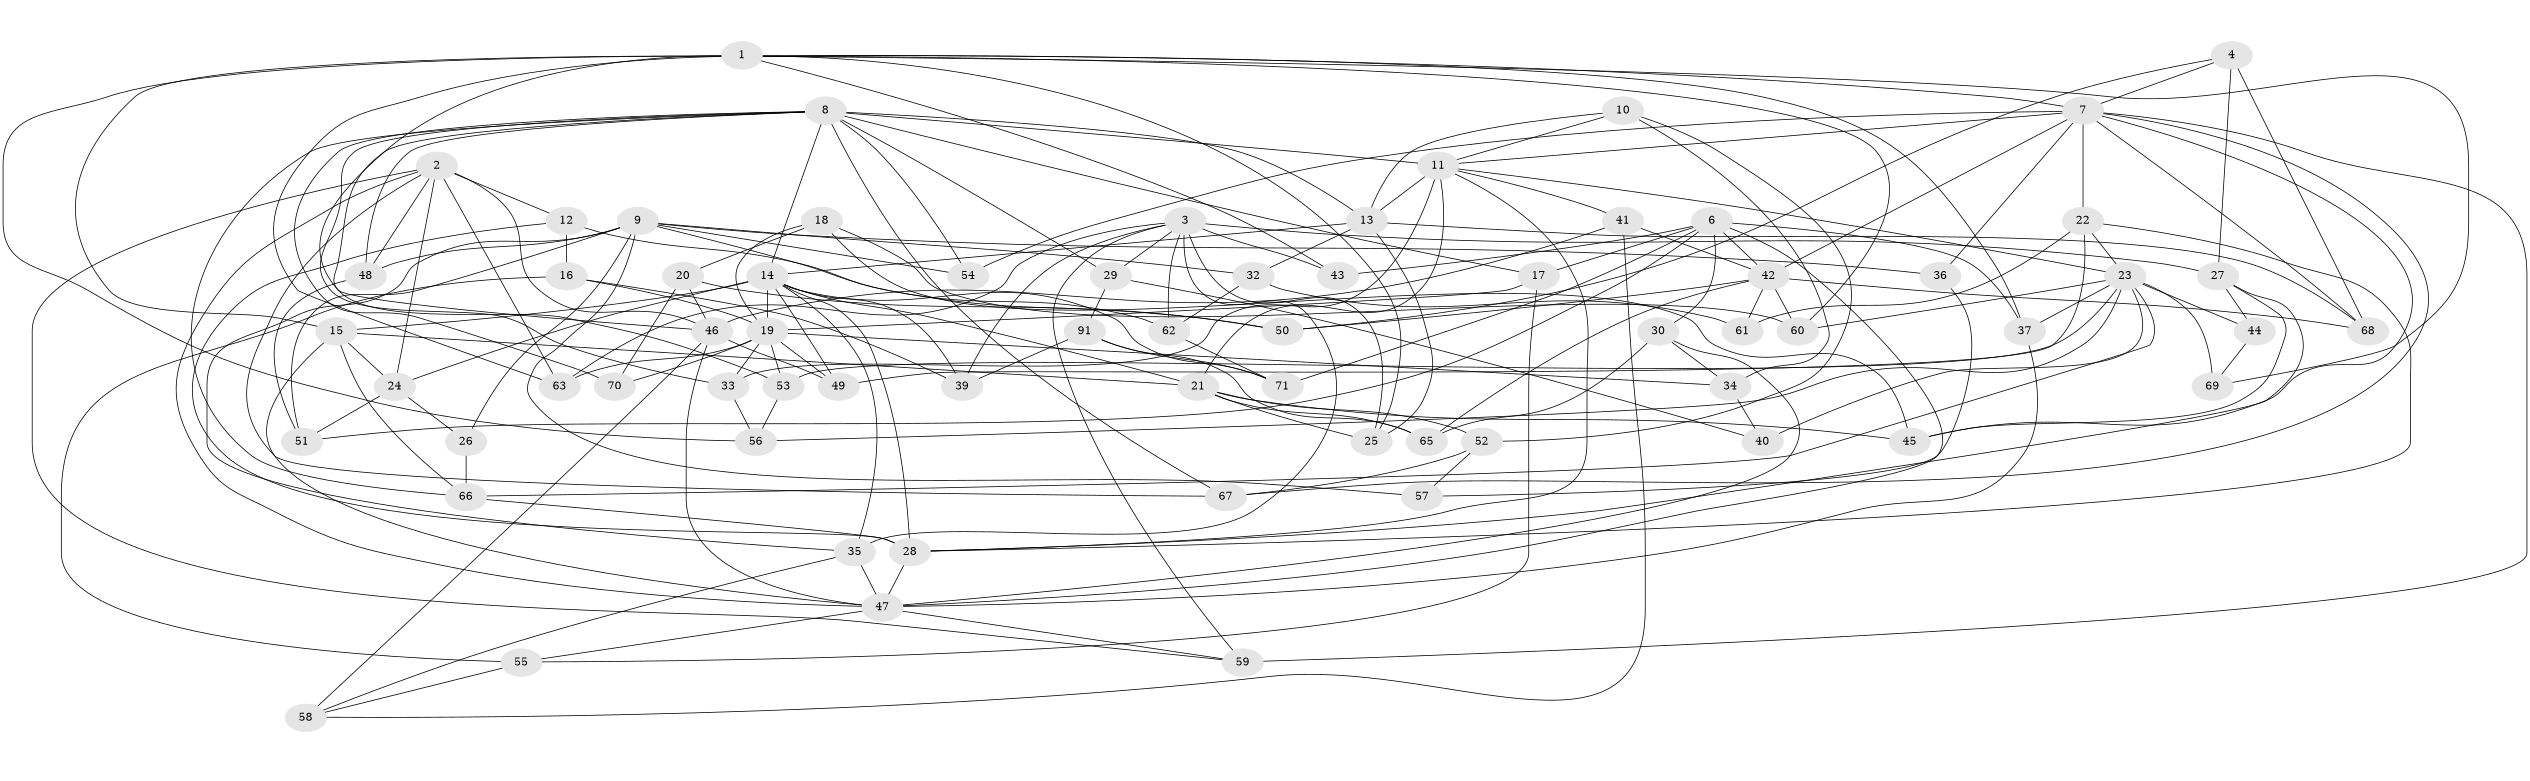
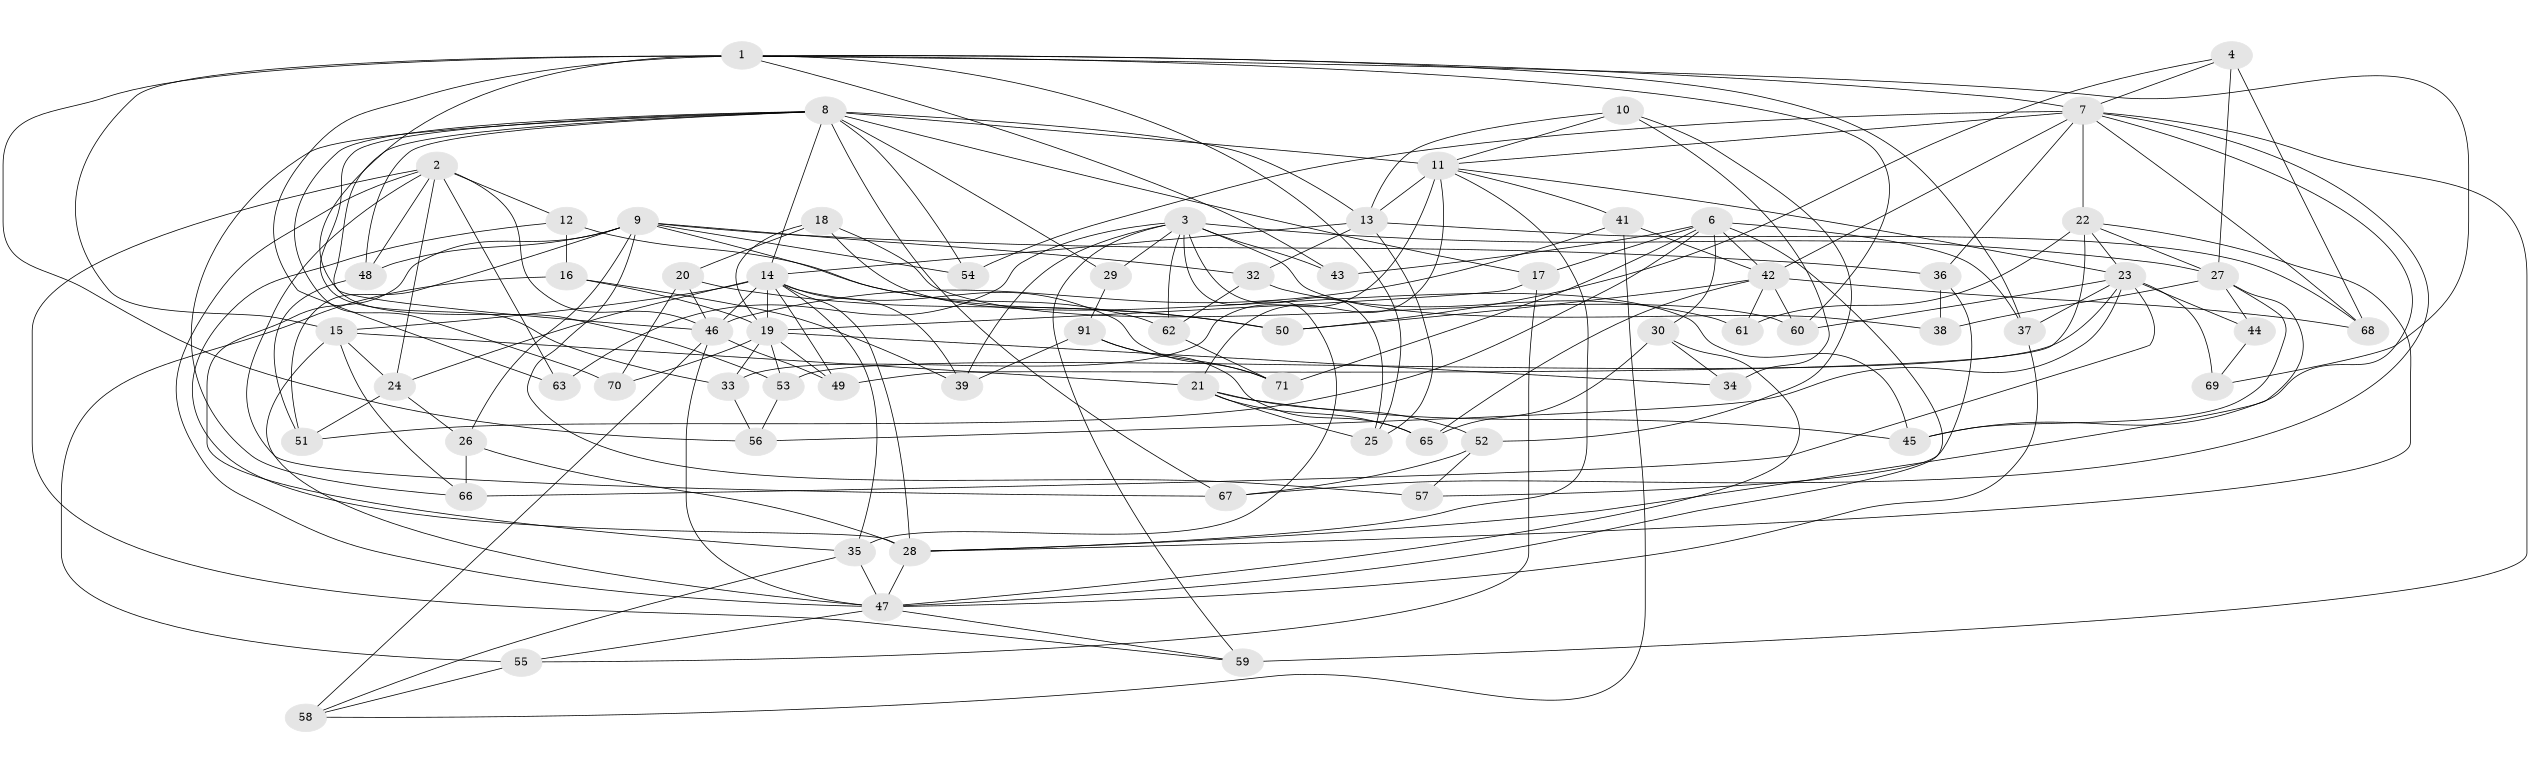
  graph {
    node [color=gray90 style=filled]
    edge [weight=1.0]
    1
    7
    15
    25
    37
    43
    46
    56
    60
    63
    69
    59
    67
    68
    42
    11
    22
    36
    45
    54
    24
    47
    66
    21
    49
    58
    2
    12
    48
    50
    28
    16
    51
    26
    55
    3
    27
    29
    35
+   38
    39
    62
    44
-   40
    n45 [label=91]
    71
    4
    9
    32
    57
    6
    17
    30
    19
    34
    65
    61
    13
    33
    41
    23
    8
    14
    53
    70
    10
    52
    18
    20
    1 -- 7
    1 -- 15 [weight=3.0]
    1 -- 25
    1 -- 37
    1 -- 43
    1 -- 46
    1 -- 56
    1 -- 60
    1 -- 63
    1 -- 69
    7 -- 59
    7 -- 67
    7 -- 68
    7 -- 42
    7 -- 11
    7 -- 22 [weight=2.0]
    7 -- 36
    7 -- 45
    7 -- 54
    15 -- 24
    15 -- 47
    15 -- 66
    15 -- 21
    37 -- 47
    46 -- 47
    46 -- 49
    46 -- 58
    42 -- 60
    42 -- 68
    42 -- 50
    42 -- 65
    42 -- 61
    11 -- 21 [weight=3.0]
    11 -- 28
    11 -- 13 [weight=2.0]
    11 -- 33
    11 -- 41
    11 -- 23
    22 -- 49
    22 -- 28
+   22 -- 27
    22 -- 61 [weight=2.0]
    22 -- 23
+   36 -- 38
    36 -- 57
    24 -- 51
    24 -- 26
    47 -- 59
    47 -- 55
    21 -- 25
    21 -- 45
    21 -- 65
    21 -- 52
    2 -- 46
    2 -- 63
    2 -- 59
    2 -- 67
    2 -- 24 [weight=2.0]
    2 -- 47
    2 -- 12
    2 -- 48
    12 -- 50
    12 -- 28
    12 -- 16
    48 -- 51
    28 -- 47 [weight=2.0]
    16 -- 55
    16 -- 39
    16 -- 19
    26 -- 66
-   66 -- 28
+   26 -- 28
    55 -- 58
    3 -- 25
    3 -- 43
    3 -- 63
    3 -- 59
    3 -- 27 [weight=2.0]
    3 -- 29
    3 -- 35
+   3 -- 38 [weight=2.0]
    3 -- 39
    3 -- 62
    27 -- 45
    27 -- 28
+   27 -- 38
    27 -- 44
-   29 -- 40
    29 -- n45
    35 -- 47 [weight=2.0]
    35 -- 58
    62 -- 71
    44 -- 69
    n45 -- 39
    n45 -- 71
    n45 -- 65
    4 -- 7
    4 -- 68
    4 -- 50
    4 -- 27
    9 -- 36
    9 -- 54
    9 -- 48
    9 -- 51
    9 -- 26
    9 -- 35
    9 -- 62
    9 -- 32
    9 -- 57 [weight=2.0]
    32 -- 62
    32 -- 61
    6 -- 37
    6 -- 43 [weight=2.0]
    6 -- 42 [weight=3.0]
    6 -- 47
    6 -- 51
    6 -- 71 [weight=2.0]
    6 -- 17
    6 -- 30
    17 -- 55
    17 -- 19
    30 -- 47
    30 -- 34
    30 -- 65
-   19 -- 63
    19 -- 49
    19 -- 34
    19 -- 33
    19 -- 53
    19 -- 70
-   34 -- 40
    13 -- 25
    13 -- 68
    13 -- 32
    13 -- 14
    33 -- 56
    41 -- 46
    41 -- 42
    41 -- 58
    23 -- 37
    23 -- 56
    23 -- 60
    23 -- 69
    23 -- 66
    23 -- 44
-   23 -- 40 [weight=2.0]
    23 -- 53
    8 -- 67
    8 -- 11
    8 -- 54
    8 -- 66
    8 -- 48
    8 -- 29
    8 -- 17
    8 -- 13
    8 -- 33
    8 -- 14
    8 -- 53
    8 -- 70
    14 -- 15 [weight=2.0]
-   14 -- 21
+   14 -- 46
    14 -- 24
    14 -- 49
    14 -- 28
    14 -- 35
    14 -- 39
    14 -- 71
    14 -- 19
    53 -- 56
    10 -- 11
    10 -- 34
    10 -- 13
    10 -- 52
    52 -- 67
    52 -- 57
    18 -- 60
    18 -- 45
    18 -- 19
    18 -- 20
    20 -- 46
    20 -- 50
    20 -- 70
  }
